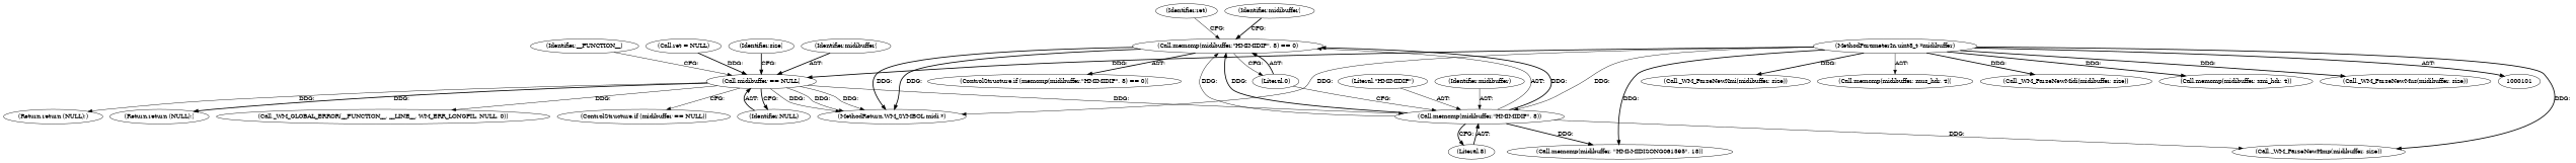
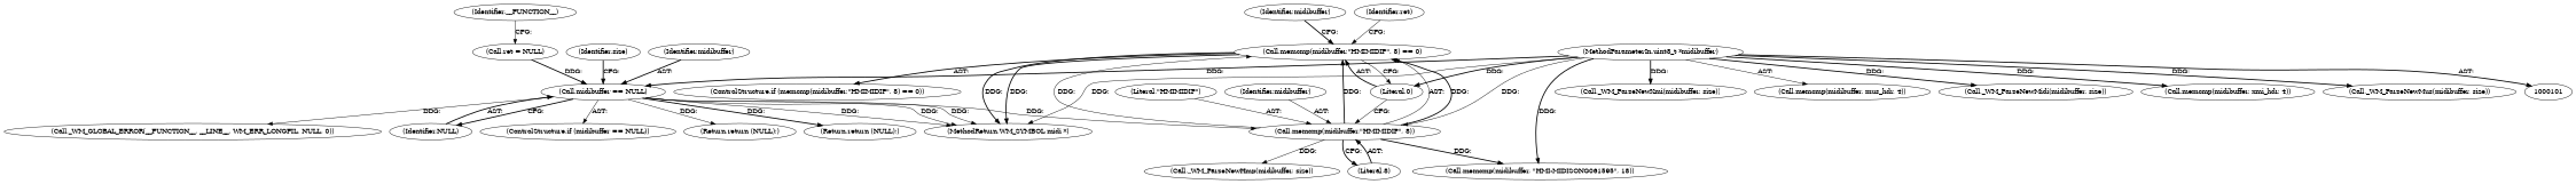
  digraph {
    edge [style=bold]
    n1 [label="(Call,memcmp(midibuffer,\"HMIMIDIP\", 8) == 0)"]
    n2 [label="(MethodReturn,WM_SYMBOL midi *)"]
    n3 [label="(ControlStructure,if (memcmp(midibuffer,\"HMIMIDIP\", 8) == 0))"]
    n4 [label="(Literal,0)"]
    n5 [label="(Call,memcmp(midibuffer,\"HMIMIDIP\", 8))"]
    n6 [label="(Call,memcmp(midibuffer, \"HMI-MIDISONG061595\", 18))"]
    n7 [label="(Call,_WM_ParseNewHmp(midibuffer, size))"]
    n8 [label="(Literal,8)"]
    n9 [label="(Call,midibuffer == NULL)"]
    n10 [label="(Return,return (NULL);)"]
    n11 [label="(Return,return (NULL);)"]
    n12 [label="(Call,_WM_GLOBAL_ERROR(__FUNCTION__, __LINE__, WM_ERR_LONGFIL, NULL, 0))"]
    n13 [label="(ControlStructure,if (midibuffer == NULL))"]
    n14 [label="(Identifier,NULL)"]
    n15 [label="(Call,ret = NULL)"]
    n16 [label="(MethodParameterIn,uint8_t *midibuffer)"]
    n17 [label="(Call,_WM_ParseNewXmi(midibuffer, size))"]
    n18 [label="(Call,memcmp(midibuffer, mus_hdr, 4))"]
    n19 [label="(Call,_WM_ParseNewMidi(midibuffer, size))"]
    n20 [label="(Call,memcmp(midibuffer, xmi_hdr, 4))"]
    n21 [label="(Call,_WM_ParseNewMus(midibuffer, size))"]
    1000101
    n23 [label="(Identifier,ret)"]
    n24 [label="(Identifier,size)"]
    n25 [label="(Literal,\"HMIMIDIP\")"]
    n26 [label="(Identifier,midibuffer)"]
    n27 [label="(Identifier,midibuffer)"]
    n28 [label="(Identifier,midibuffer)"]
    n29 [label="(Identifier,__FUNCTION__)"]
    n1 -> n2 [label="DDG: "]
    n1 -> n2 [label="DDG: "]
    n1 -> n3 [label="AST: "]
    n1 -> n4 [label="CFG: " style=solid]
    n4 -> n1 [label="AST: "]
    n4 -> n5 [label="CFG: " style=solid]
    n5 -> n1 [label="AST: " style=solid]
    n5 -> n1 [label="DDG: "]
    n5 -> n1 [label="DDG: " style=solid]
    n5 -> n1 [label="DDG: "]
    n5 -> n6 [label="DDG: "]
    n5 -> n7 [label="DDG: " style=solid]
    n5 -> n8 [label="CFG: "]
    n8 -> n5 [label="AST: "]
    n9 -> n2 [label="DDG: " style=solid]
    n9 -> n2 [label="DDG: " style=solid]
    n9 -> n2 [label="DDG: " style=solid]
    n9 -> n5 [label="DDG: " style=solid]
    n9 -> n10 [label="DDG: " style=solid]
    n9 -> n11 [label="DDG: "]
    n9 -> n12 [label="DDG: " style=solid]
-   n9 -> n13 [label="CFG: " style=solid]
+   n9 -> n13 [label="AST: " style=solid]
    n9 -> n14 [label="CFG: "]
    n14 -> n9 [label="AST: "]
    n15 -> n9 [label="DDG: "]
    n16 -> n2 [label="DDG: " style=solid]
    n16 -> n5 [label="DDG: " style=solid]
    n16 -> n6 [label="DDG: "]
-   n16 -> n7 [label="DDG: "]
+   n16 -> n4 [label="DDG: "]
    n16 -> n9 [label="DDG: "]
    n16 -> n17 [label="DDG: "]
    n16 -> n18 [label="AST: " style=solid]
    n16 -> n19 [label="DDG: "]
    n16 -> n20 [label="DDG: "]
    n16 -> n21 [label="DDG: "]
    n16 -> 1000101 [label="AST: "]
    n23 -> n1 [label="CFG: " style=solid]
    n24 -> n9 [label="CFG: "]
    n25 -> n5 [label="AST: " style=solid]
    n26 -> n9 [label="AST: "]
    n27 -> n5 [label="AST: " style=solid]
    n28 -> n1 [label="CFG: "]
-   n29 -> n9 [label="CFG: " style=solid]
+   n29 -> n15 [label="CFG: " style=solid]
  }
